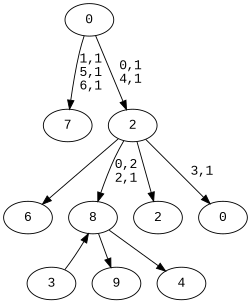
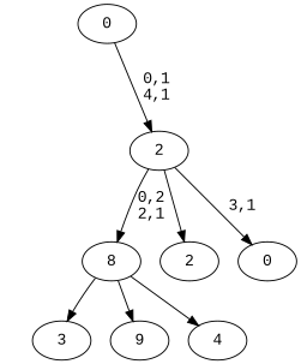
  digraph {
    fontname="Liberation Mono"
    node [fontname="Liberation Mono"]
    edge [fontname="Liberation Mono"]
-   n1 [label=7]
-   n2 [label=6]
    n3 [label=9]
    n4 [label=4]
    n5 [label=3]
    8
    n7 [label=2]
    n8 [label=0]
    2
    0
    8 -> n3
    8 -> n4
-   n5 -> 8
-   2 -> n2
+   8 -> n5
    2 -> 8 [label="0,2\n2,1"]
    2 -> n7
    2 -> n8 [label="3,1"]
-   0 -> n1 [label="1,1\n5,1\n6,1"]
    0 -> 2 [label="0,1\n4,1"]
  }
